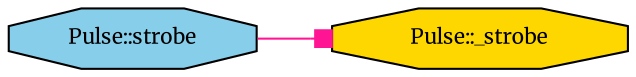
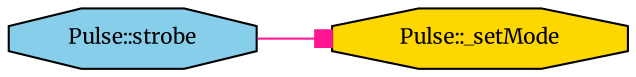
  digraph {
    rankdir=LR
    fontname=Merriweather
    node [color=black fontname=Merriweather fontsize=10 shape=octagon style=filled]
    n1 [fillcolor=skyblue fontcolor=black height=0.2 label="Pulse::strobe" width=0.4]
-   n2 [fillcolor=gold height=0.2 label="Pulse::_strobe" width=0.4]
+   n2 [fillcolor=gold height=0.2 label="Pulse::_setMode" width=0.4]
    n1 -> n2 [color=deeppink fontname=Merriweather fontsize=10 labelfontname=Helvetica labelfontsize=10 style=solid arrowhead=box]
  }
